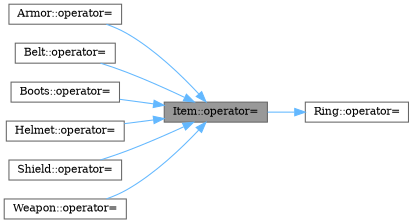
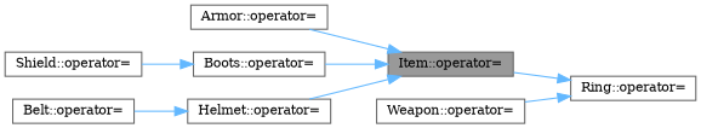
  digraph {
    fontname="DejaVu Serif"
    rankdir=RL
    node [color=grey40 fillcolor=white fontname="DejaVu Serif" fontsize=10 shape=box style=filled]
    edge [color=steelblue1 dir=back fontname="DejaVu Serif" fontsize=10 labelfontname=Helvetica labelfontsize=10 style=solid]
    n1 [color=gray40 fillcolor=grey60 fontcolor=black height=0.2 label="Item::operator=" width=0.4]
    n2 [height=0.2 label="Armor::operator=" width=0.4]
    n3 [height=0.2 label="Belt::operator=" width=0.4]
    n4 [height=0.2 label="Boots::operator=" width=0.4]
    n5 [height=0.2 label="Helmet::operator=" width=0.4]
    n6 [height=0.2 label="Shield::operator=" width=0.4]
    n7 [height=0.2 label="Weapon::operator=" width=0.4]
    n8 [height=0.2 label="Ring::operator=" width=0.4]
    n1 -> n2
-   n1 -> n3
+   n5 -> n3
    n1 -> n4
    n1 -> n5
-   n1 -> n6
-   n1 -> n7
+   n4 -> n6
+   n8 -> n7
    n8 -> n1
  }
